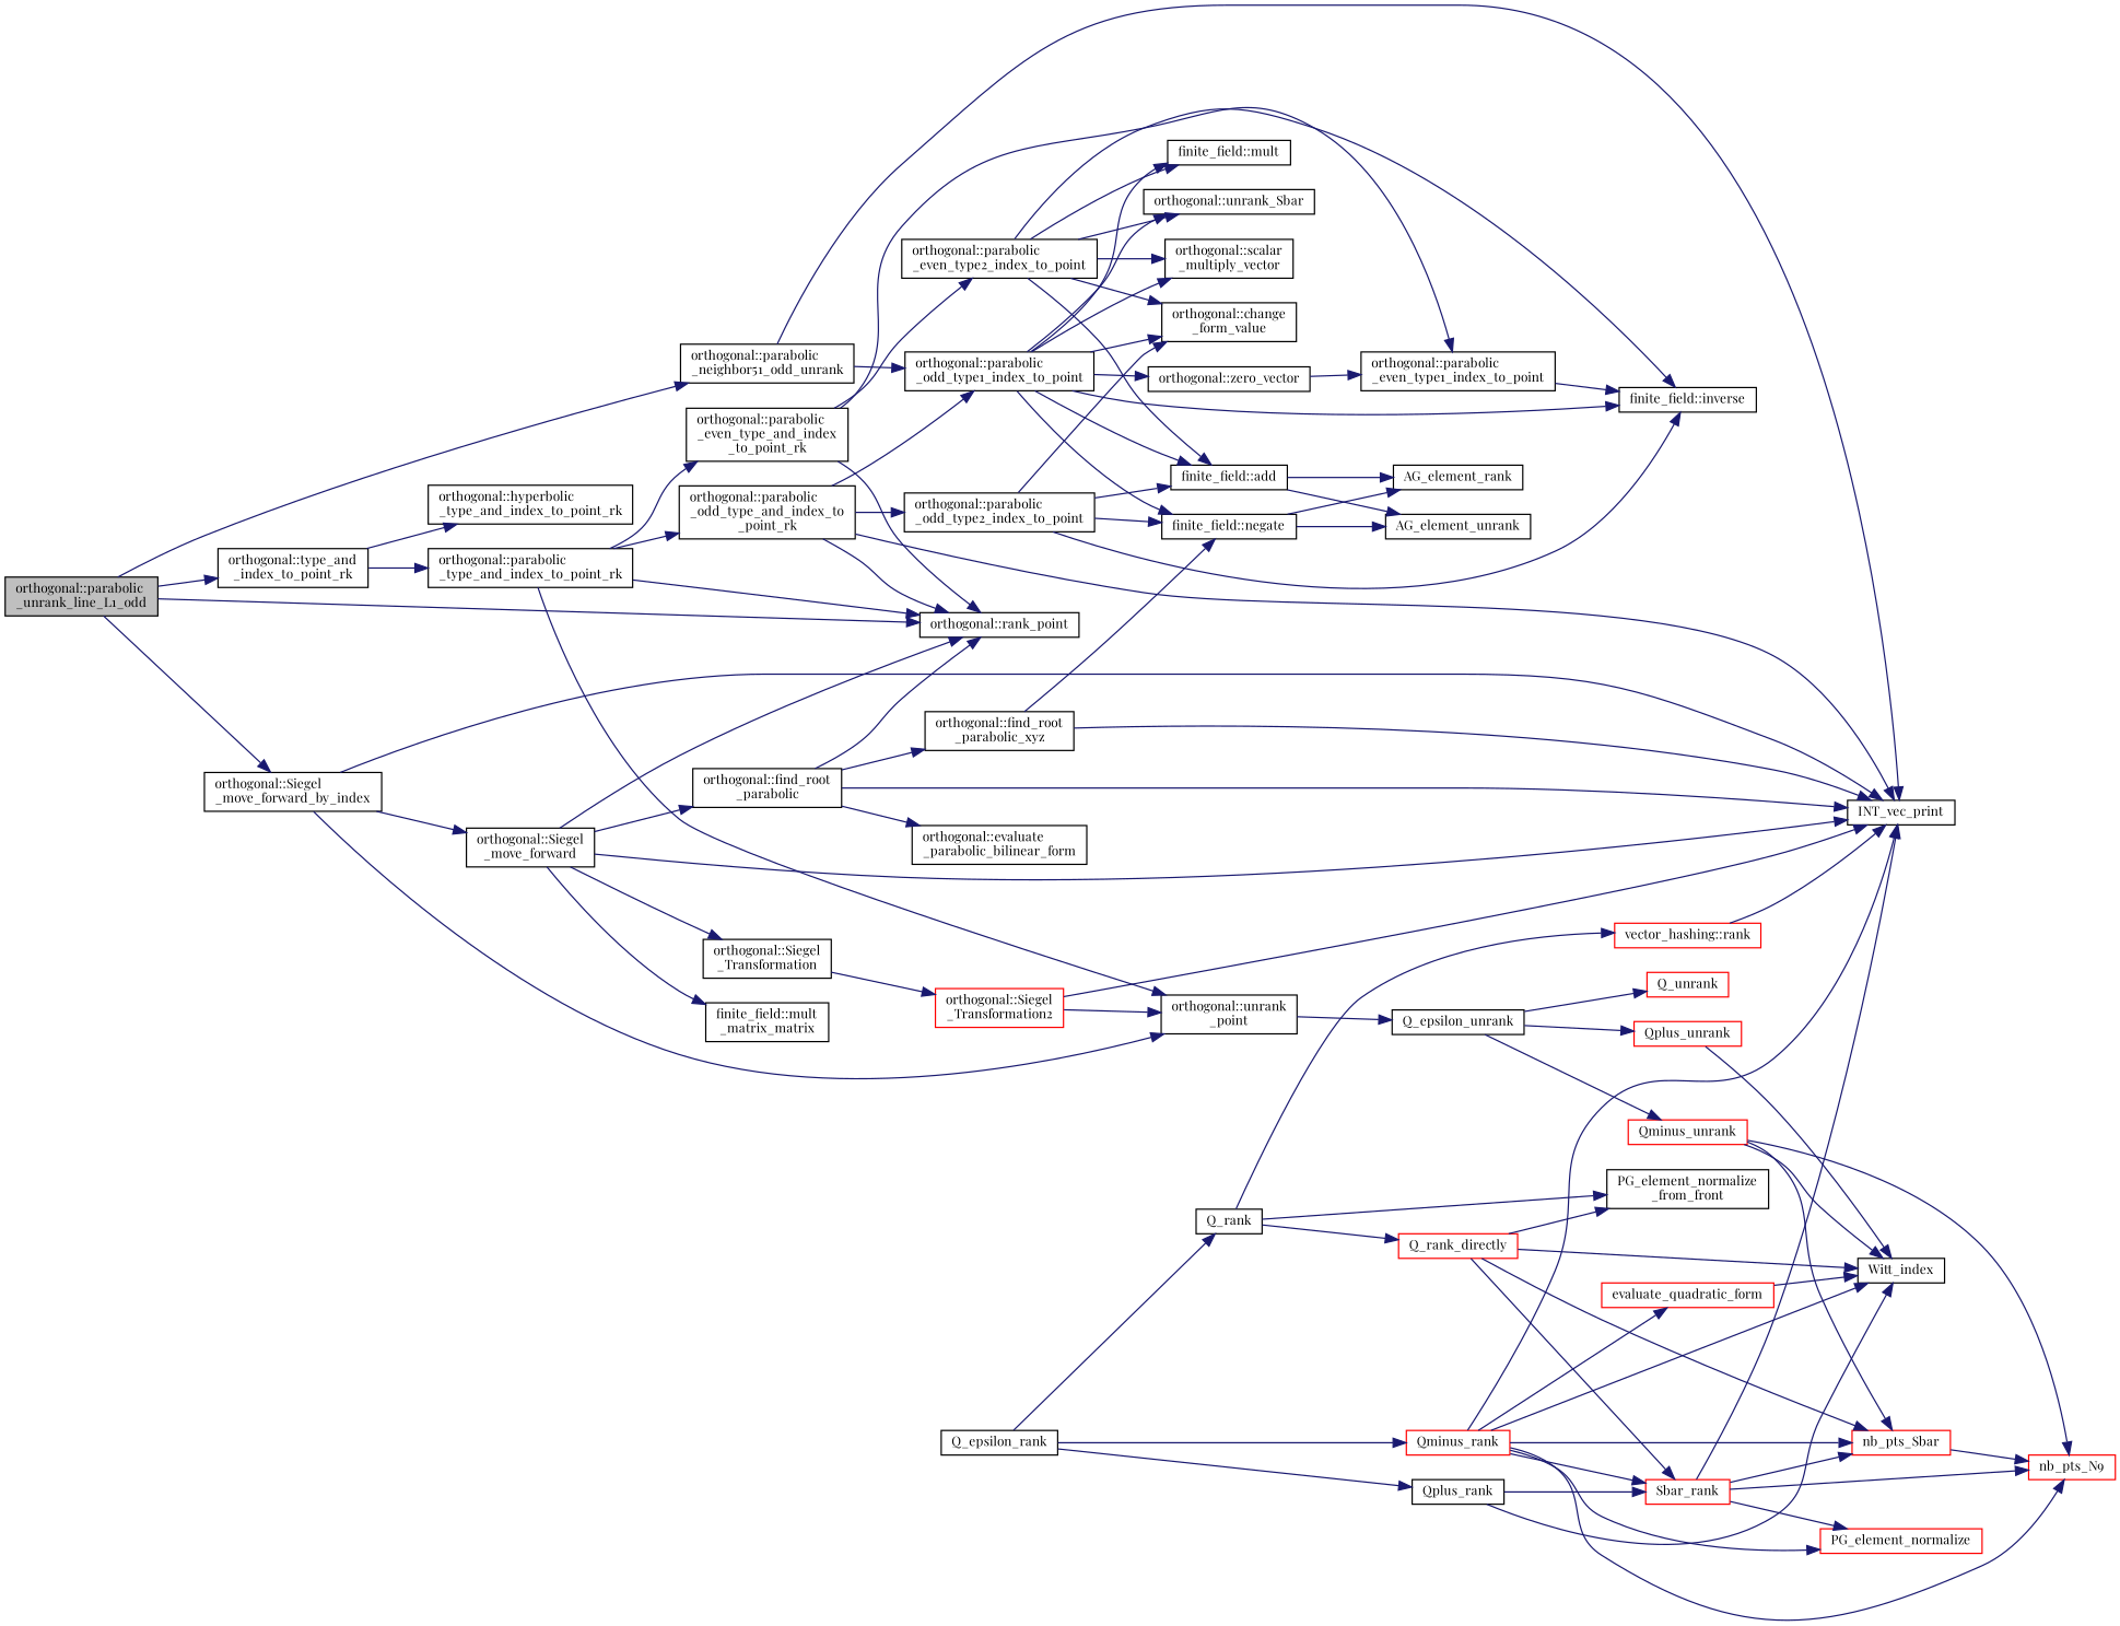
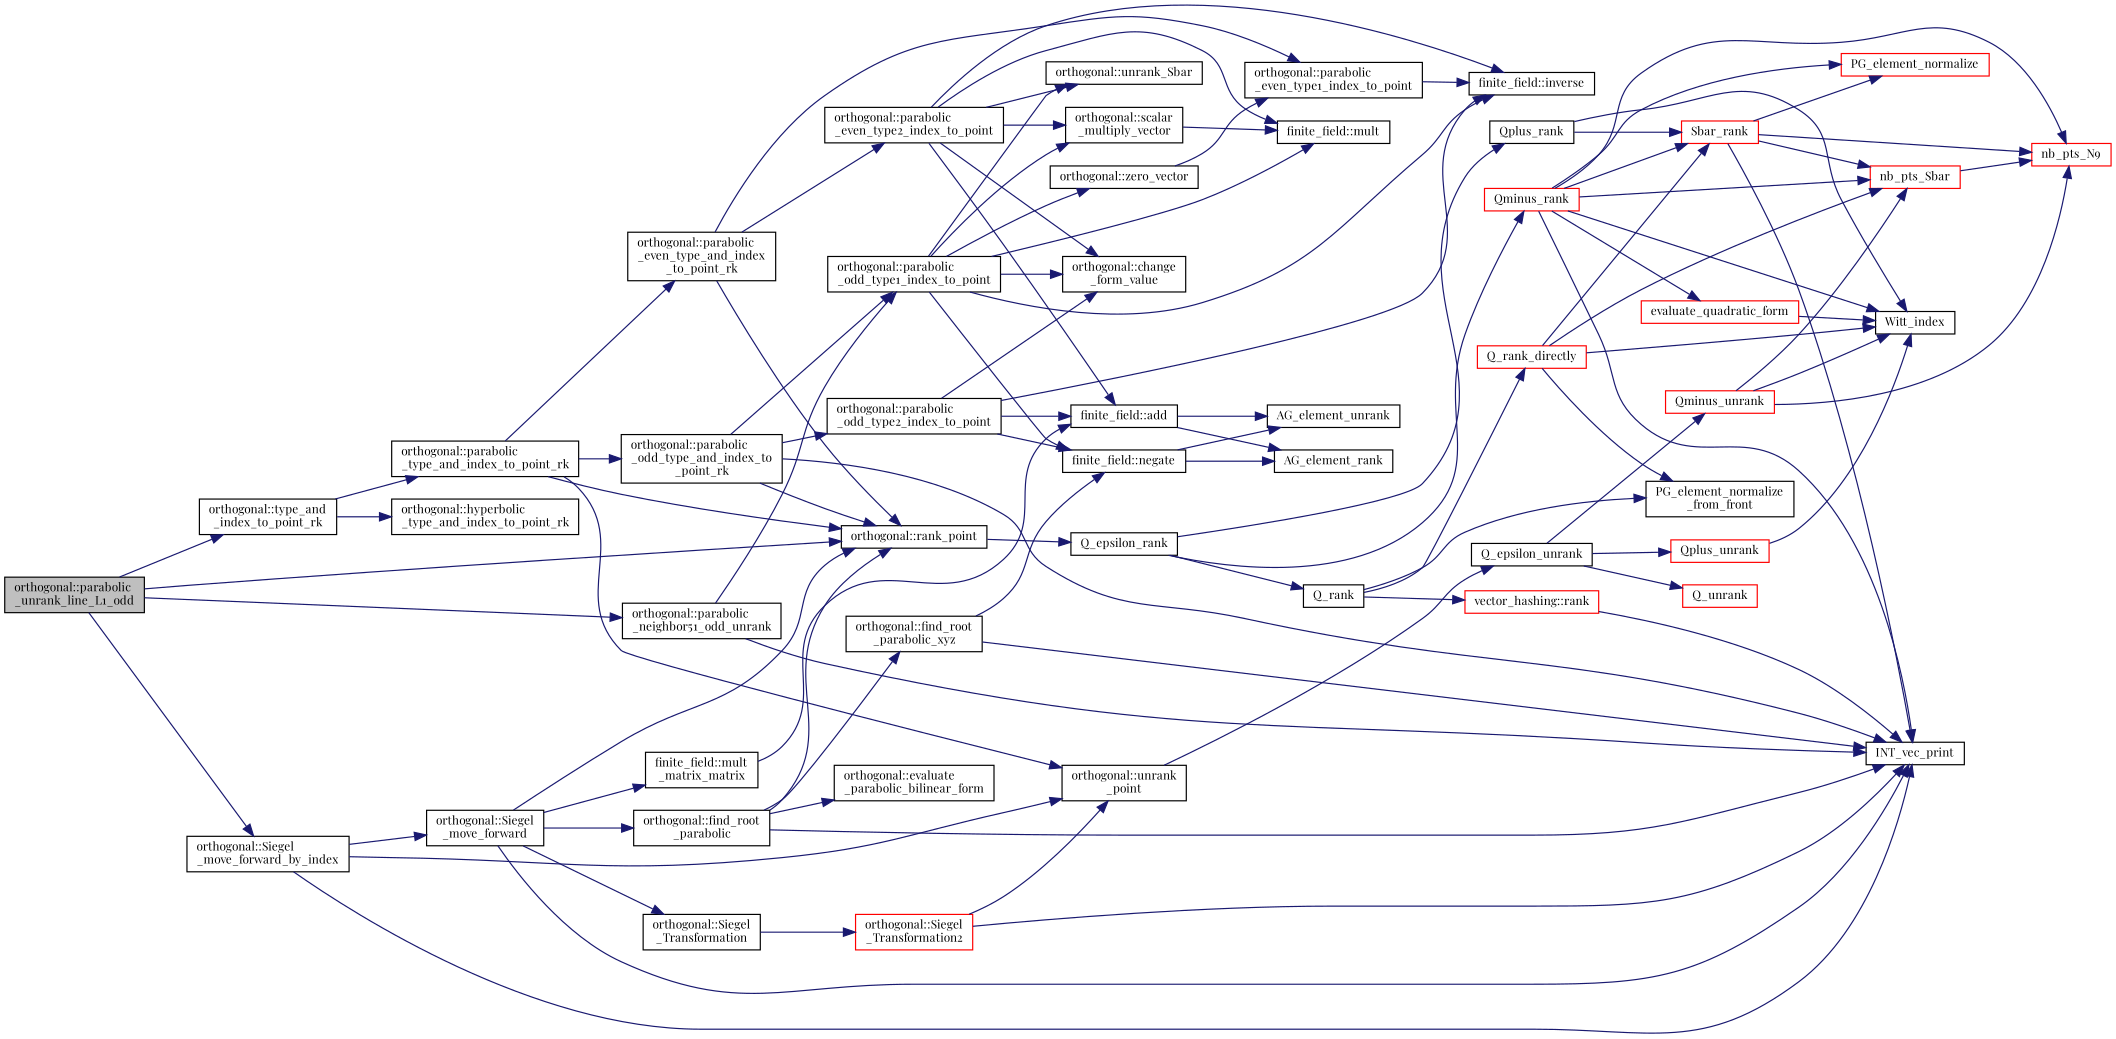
  digraph {
    fontname="Playfair Display"
    rankdir=LR
    node [color=black fillcolor=white fontname="Playfair Display" fontsize=10 shape=record style=filled]
    edge [color=midnightblue fontname="Playfair Display" fontsize=10 labelfontname=Helvetica labelfontsize=10 style=solid]
    n1 [fillcolor=grey75 fontcolor=black height=0.2 label="orthogonal::parabolic\l_unrank_line_L1_odd" width=0.4]
    n2 [height=0.2 label="orthogonal::type_and\l_index_to_point_rk" width=0.4]
    n3 [height=0.2 label="orthogonal::rank_point" width=0.4]
    n4 [height=0.2 label="orthogonal::parabolic\l_neighbor51_odd_unrank" width=0.4]
    n5 [height=0.2 label="orthogonal::Siegel\l_move_forward_by_index" width=0.4]
    n6 [height=0.2 label="orthogonal::hyperbolic\l_type_and_index_to_point_rk" width=0.4]
    n7 [height=0.2 label="orthogonal::parabolic\l_type_and_index_to_point_rk" width=0.4]
    n8 [height=0.2 label=Q_epsilon_rank width=0.4]
    n9 [height=0.2 label=INT_vec_print width=0.4]
    n10 [height=0.2 label="orthogonal::parabolic\l_odd_type1_index_to_point" width=0.4]
    n11 [height=0.2 label="orthogonal::unrank\l_point" width=0.4]
    n12 [height=0.2 label="orthogonal::Siegel\l_move_forward" width=0.4]
    n13 [height=0.2 label="orthogonal::parabolic\l_even_type_and_index\l_to_point_rk" width=0.4]
    n14 [height=0.2 label="orthogonal::parabolic\l_odd_type_and_index_to\l_point_rk" width=0.4]
    n15 [height=0.2 label=Q_epsilon_unrank width=0.4]
    n16 [height=0.2 label="orthogonal::parabolic\l_even_type1_index_to_point" width=0.4]
    n17 [height=0.2 label="orthogonal::parabolic\l_even_type2_index_to_point" width=0.4]
    n18 [height=0.2 label="orthogonal::parabolic\l_odd_type2_index_to_point" width=0.4]
    n19 [color=red height=0.2 label=Q_unrank width=0.4]
    n20 [color=red height=0.2 label=Qplus_unrank width=0.4]
    n21 [color=red height=0.2 label=Qminus_unrank width=0.4]
    n22 [height=0.2 label=Witt_index width=0.4]
    n23 [color=red height=0.2 label=nb_pts_Sbar width=0.4]
    n24 [color=red height=0.2 label=nb_pts_N9 width=0.4]
    n25 [height=0.2 label=Q_rank width=0.4]
    n26 [height=0.2 label=Qplus_rank width=0.4]
    n27 [color=red height=0.2 label=Qminus_rank width=0.4]
    n28 [height=0.2 label="PG_element_normalize\l_from_front" width=0.4]
    n29 [color=red height=0.2 label="vector_hashing::rank" width=0.4]
    n30 [color=red height=0.2 label=Q_rank_directly width=0.4]
    n31 [color=red height=0.2 label=Sbar_rank width=0.4]
    n32 [color=red height=0.2 label=PG_element_normalize width=0.4]
    n33 [color=red height=0.2 label=evaluate_quadratic_form width=0.4]
    n34 [height=0.2 label="finite_field::inverse" width=0.4]
    n35 [height=0.2 label="orthogonal::change\l_form_value" width=0.4]
    n36 [height=0.2 label="orthogonal::unrank_Sbar" width=0.4]
    n37 [height=0.2 label="orthogonal::scalar\l_multiply_vector" width=0.4]
    n38 [height=0.2 label="finite_field::mult" width=0.4]
    n39 [height=0.2 label="finite_field::add" width=0.4]
    n40 [height=0.2 label="orthogonal::zero_vector" width=0.4]
    n41 [height=0.2 label=AG_element_unrank width=0.4]
    n42 [height=0.2 label=AG_element_rank width=0.4]
    n43 [height=0.2 label="finite_field::negate" width=0.4]
    n44 [height=0.2 label="orthogonal::find_root\l_parabolic" width=0.4]
    n45 [height=0.2 label="orthogonal::Siegel\l_Transformation" width=0.4]
    n46 [height=0.2 label="finite_field::mult\l_matrix_matrix" width=0.4]
    n47 [height=0.2 label="orthogonal::find_root\l_parabolic_xyz" width=0.4]
    n48 [height=0.2 label="orthogonal::evaluate\l_parabolic_bilinear_form" width=0.4]
    n49 [color=red height=0.2 label="orthogonal::Siegel\l_Transformation2" width=0.4]
    n1 -> n2
    n1 -> n3
    n1 -> n4
    n1 -> n5
    n2 -> n6
    n2 -> n7
+   n3 -> n8
    n4 -> n9
    n4 -> n10
    n5 -> n9
    n5 -> n11
    n5 -> n12
    n7 -> n3
    n7 -> n11
    n7 -> n13
    n7 -> n14
    n8 -> n25
    n8 -> n26
    n8 -> n27
    n10 -> n34
    n10 -> n35
    n10 -> n36
    n10 -> n37
    n10 -> n38
-   n10 -> n39
+   n46 -> n39
    n10 -> n40
    n10 -> n43
    n11 -> n15
    n12 -> n3
    n12 -> n9
    n12 -> n44
    n12 -> n45
    n12 -> n46
    n13 -> n3
    n13 -> n16
    n13 -> n17
    n14 -> n3
    n14 -> n9
    n14 -> n10
    n14 -> n18
    n15 -> n19
    n15 -> n20
    n15 -> n21
    n16 -> n34
    n17 -> n34
    n17 -> n35
    n17 -> n36
    n17 -> n37
    n17 -> n38
    n17 -> n39
    n18 -> n34
    n18 -> n35
    n18 -> n39
    n18 -> n43
    n20 -> n22
    n21 -> n22
    n21 -> n23
    n21 -> n24
    n23 -> n24
    n25 -> n28
    n25 -> n29
    n25 -> n30
    n26 -> n22
    n26 -> n31
    n27 -> n9
    n27 -> n22
    n27 -> n23
    n27 -> n24
    n27 -> n31
    n27 -> n32
    n27 -> n33
    n29 -> n9
    n30 -> n22
    n30 -> n23
    n30 -> n28
    n30 -> n31
    n31 -> n9
    n31 -> n23
    n31 -> n24
    n31 -> n32
    n33 -> n22
+   n37 -> n38
    n39 -> n41
    n39 -> n42
    n40 -> n16
    n43 -> n41
    n43 -> n42
    n44 -> n3
    n44 -> n9
    n44 -> n47
    n44 -> n48
    n45 -> n49
    n47 -> n9
    n47 -> n43
    n49 -> n9
    n49 -> n11
  }
